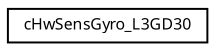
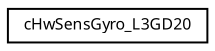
  digraph {
    rankdir=LR
-   n1 [color=black fillcolor=white fontname=Sans fontsize=8 height=0.2 label=cHwSensGyro_L3GD30 shape=record style=filled width=0.4]
+   n1 [color=black fillcolor=white fontname=Sans fontsize=8 height=0.2 label=cHwSensGyro_L3GD20 shape=record style=filled width=0.4]
  }
